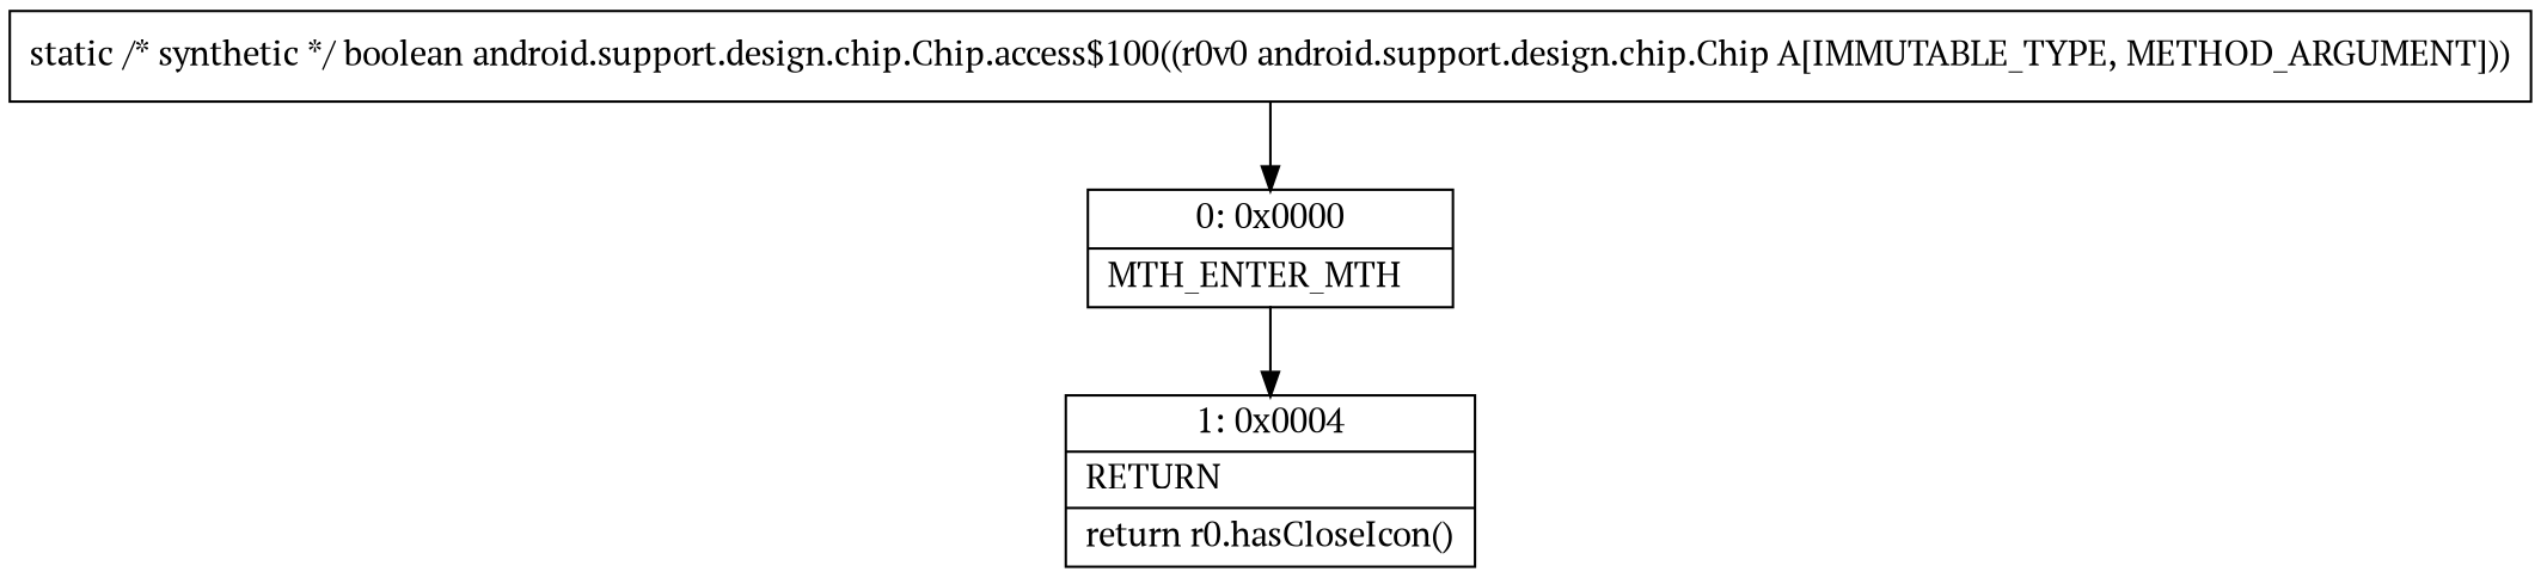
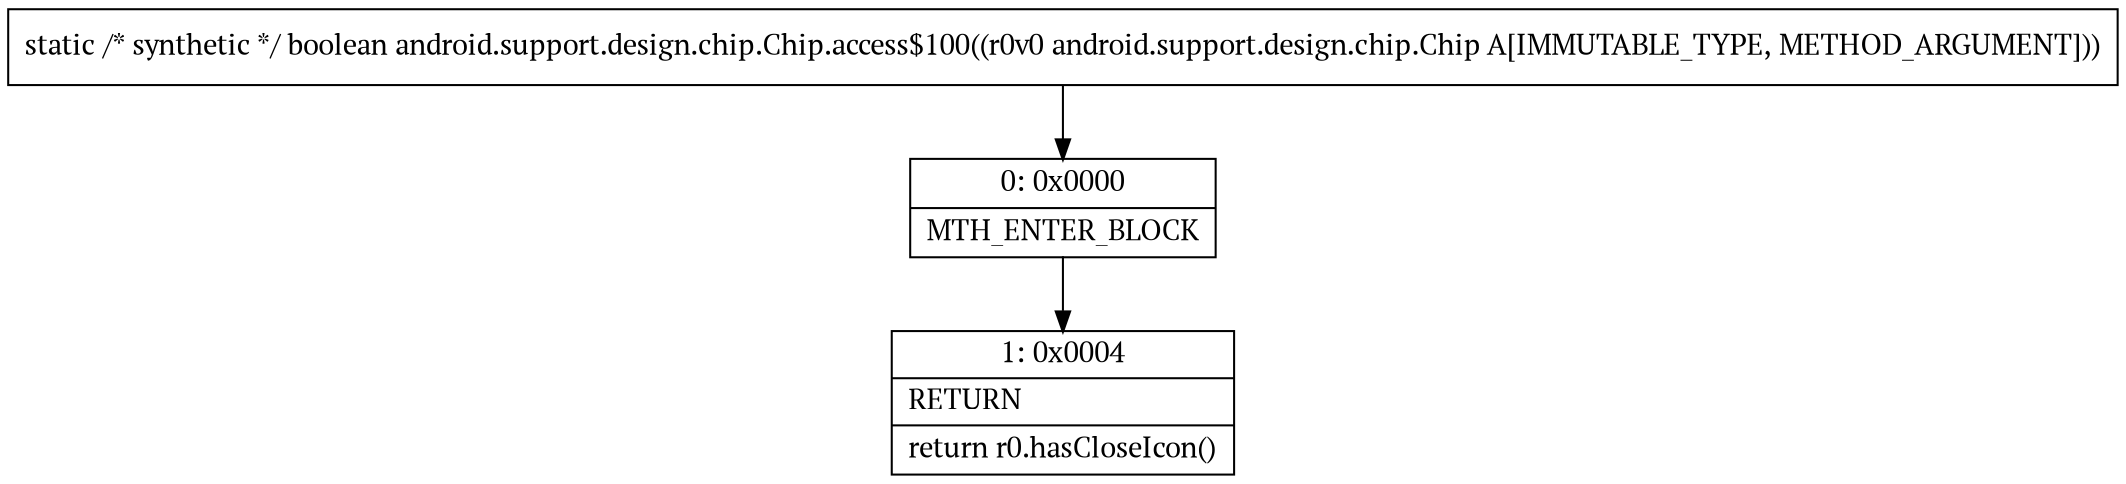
  digraph {
    fontname="PT Serif"
    node [shape=record fontname="PT Serif"]
    edge [fontname="PT Serif"]
-   n1 [label="{0\:\ 0x0000|MTH_ENTER_MTH\l}"]
+   n1 [label="{0\:\ 0x0000|MTH_ENTER_BLOCK\l}"]
    n2 [label="{1\:\ 0x0004|RETURN\l|return r0.hasCloseIcon()\l}"]
    n3 [label="{static \/* synthetic *\/ boolean android.support.design.chip.Chip.access$100((r0v0 android.support.design.chip.Chip A[IMMUTABLE_TYPE, METHOD_ARGUMENT])) }"]
    n1 -> n2
    n3 -> n1
  }
